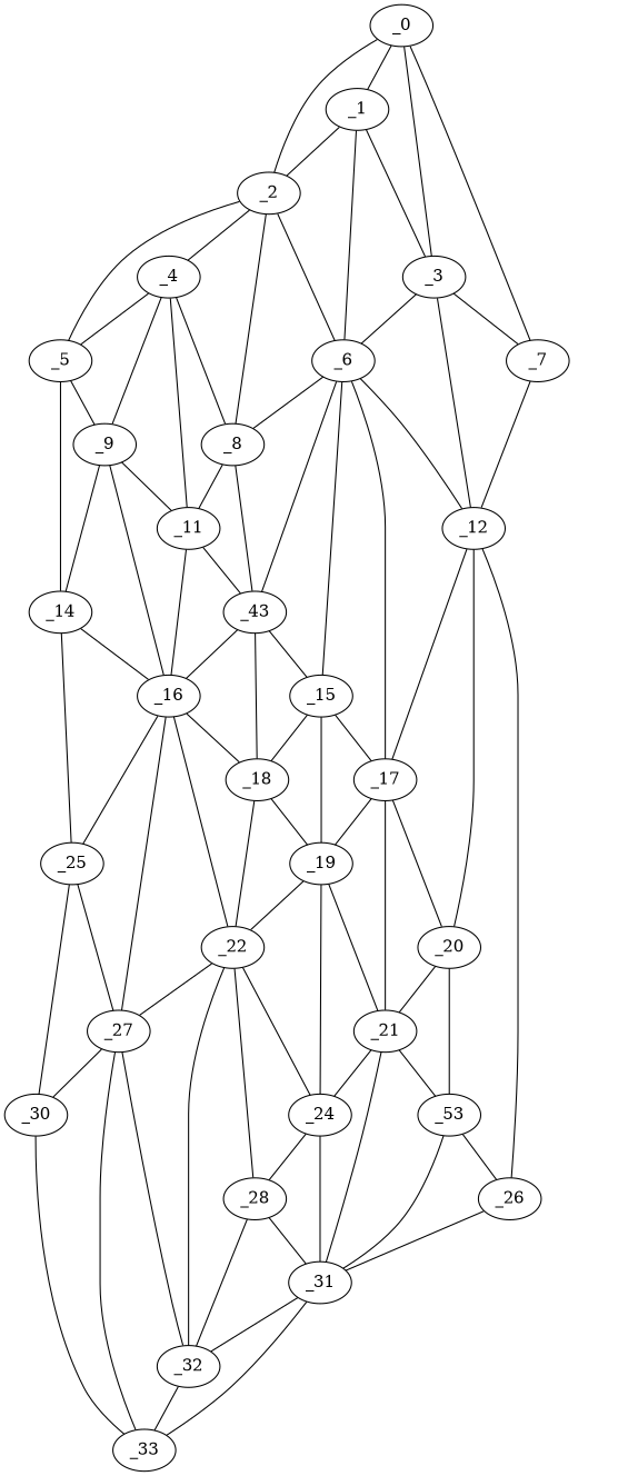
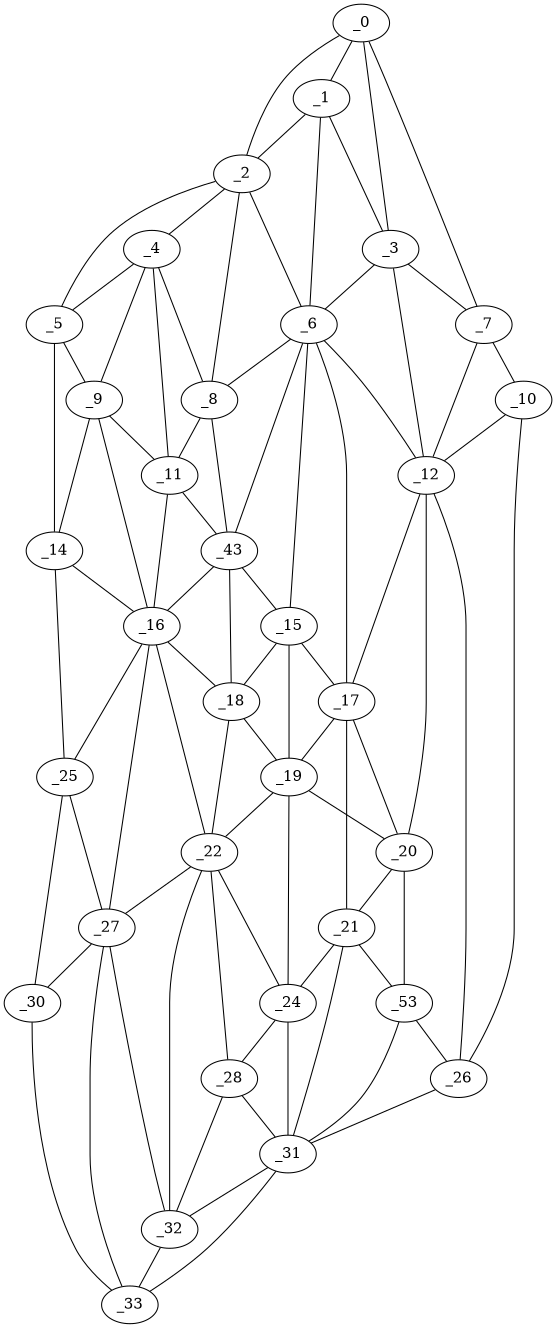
  graph {
    node [x=31 y=73]
    edge [valence=2]
    _0 [x=28 y=14]
    _1 [y=46]
    _2
    _3 [x=37 y=30]
    _7 [x=47 y=8]
    _6 [x=46 y=50]
    _4 [x=40 y=80]
    _5 [x=40 y=89]
    _8 [x=50]
    _12 [x=60 y=16]
+   _10 [x=56 y=7]
    n12 [label=_43 x=64 y=71]
    _15 [x=66 y=51]
    _17 [x=73 y=41]
    _9 [x=54 y=89]
    _11 [x=57 y=80]
    _14 [x=65 y=108]
    _26 [x=103 y=13]
    _20 [x=96 y=28]
    _16 [x=71 y=77]
    _18 [x=73 y=66]
    _19 [x=82 y=51]
    _21 [x=96 y=46]
    _25 [x=102 y=104]
    _31 [x=114 y=58]
    n26 [label=_53 x=101 y=38]
    _22 [x=99]
    _27 [x=105 y=91]
    _30 [x=112 y=100]
    _24 [x=102 y=60]
    _28 [x=109 y=62]
    _32 [x=115 y=80]
    _33 [x=116 y=85]
    _0 -- _1
    _0 -- _2 [valence=1]
    _0 -- _3
    _0 -- _7 [valence=1]
    _1 -- _2
    _1 -- _3
    _1 -- _6
    _2 -- _6
    _2 -- _4
    _2 -- _5 [valence=1]
    _2 -- _8
    _3 -- _7
    _3 -- _6
    _3 -- _12 [valence=1]
    _7 -- _12
+   _7 -- _10 [valence=1]
    _6 -- _8 [valence=1]
    _6 -- _12 [valence=1]
    _6 -- n12 [valence=1]
    _6 -- _15
    _6 -- _17 [valence=1]
    _4 -- _5 [valence=1]
    _4 -- _8
    _4 -- _9
    _4 -- _11
    _5 -- _9
    _5 -- _14 [valence=1]
    _8 -- n12
    _8 -- _11
    _12 -- _17
    _12 -- _26
    _12 -- _20 [valence=1]
+   _10 -- _12
+   _10 -- _26 [valence=1]
    n12 -- _15
    n12 -- _16
    n12 -- _18 [valence=1]
    _15 -- _17 [valence=1]
    _15 -- _18
    _15 -- _19
    _17 -- _20
    _17 -- _19
    _17 -- _21
    _9 -- _11
    _9 -- _14 [valence=1]
    _9 -- _16
    _11 -- n12
    _11 -- _16 [valence=1]
    _14 -- _16
    _14 -- _25 [valence=1]
    _26 -- _31 [valence=1]
    _20 -- _21
    _20 -- n26 [valence=1]
    _16 -- _18 [valence=1]
    _16 -- _25
    _16 -- _22
    _16 -- _27
    _18 -- _19 [valence=1]
    _18 -- _22
-   _19 -- _21 [valence=1]
+   _19 -- _20 [valence=1]
    _19 -- _22
    _19 -- _24
    _21 -- _31 [valence=1]
    _21 -- n26
    _21 -- _24
    _25 -- _27
    _25 -- _30 [valence=1]
    _31 -- _32
    _31 -- _33 [valence=1]
    n26 -- _26
    n26 -- _31 [valence=1]
    _22 -- _27 [valence=1]
    _22 -- _24
    _22 -- _28
    _22 -- _32
    _27 -- _30
    _27 -- _32
    _27 -- _33
    _30 -- _33 [valence=1]
    _24 -- _31 [valence=1]
    _24 -- _28
    _28 -- _31
    _28 -- _32
    _32 -- _33 [valence=1]
  }
